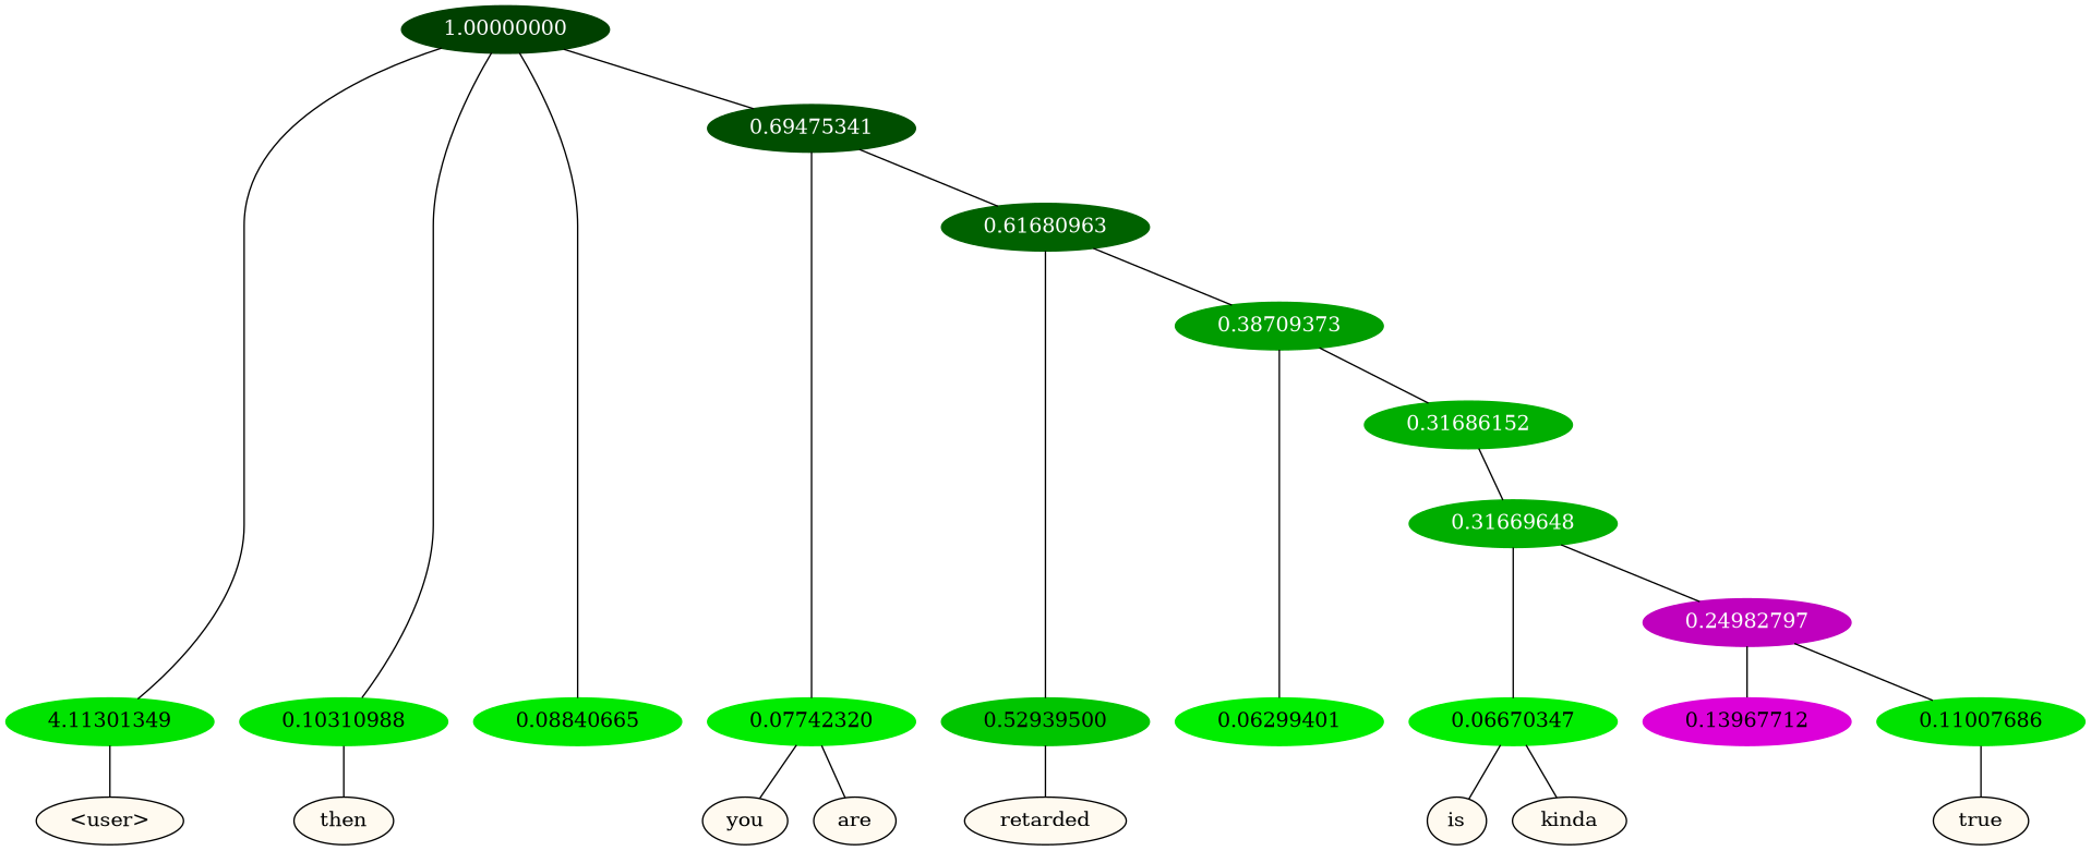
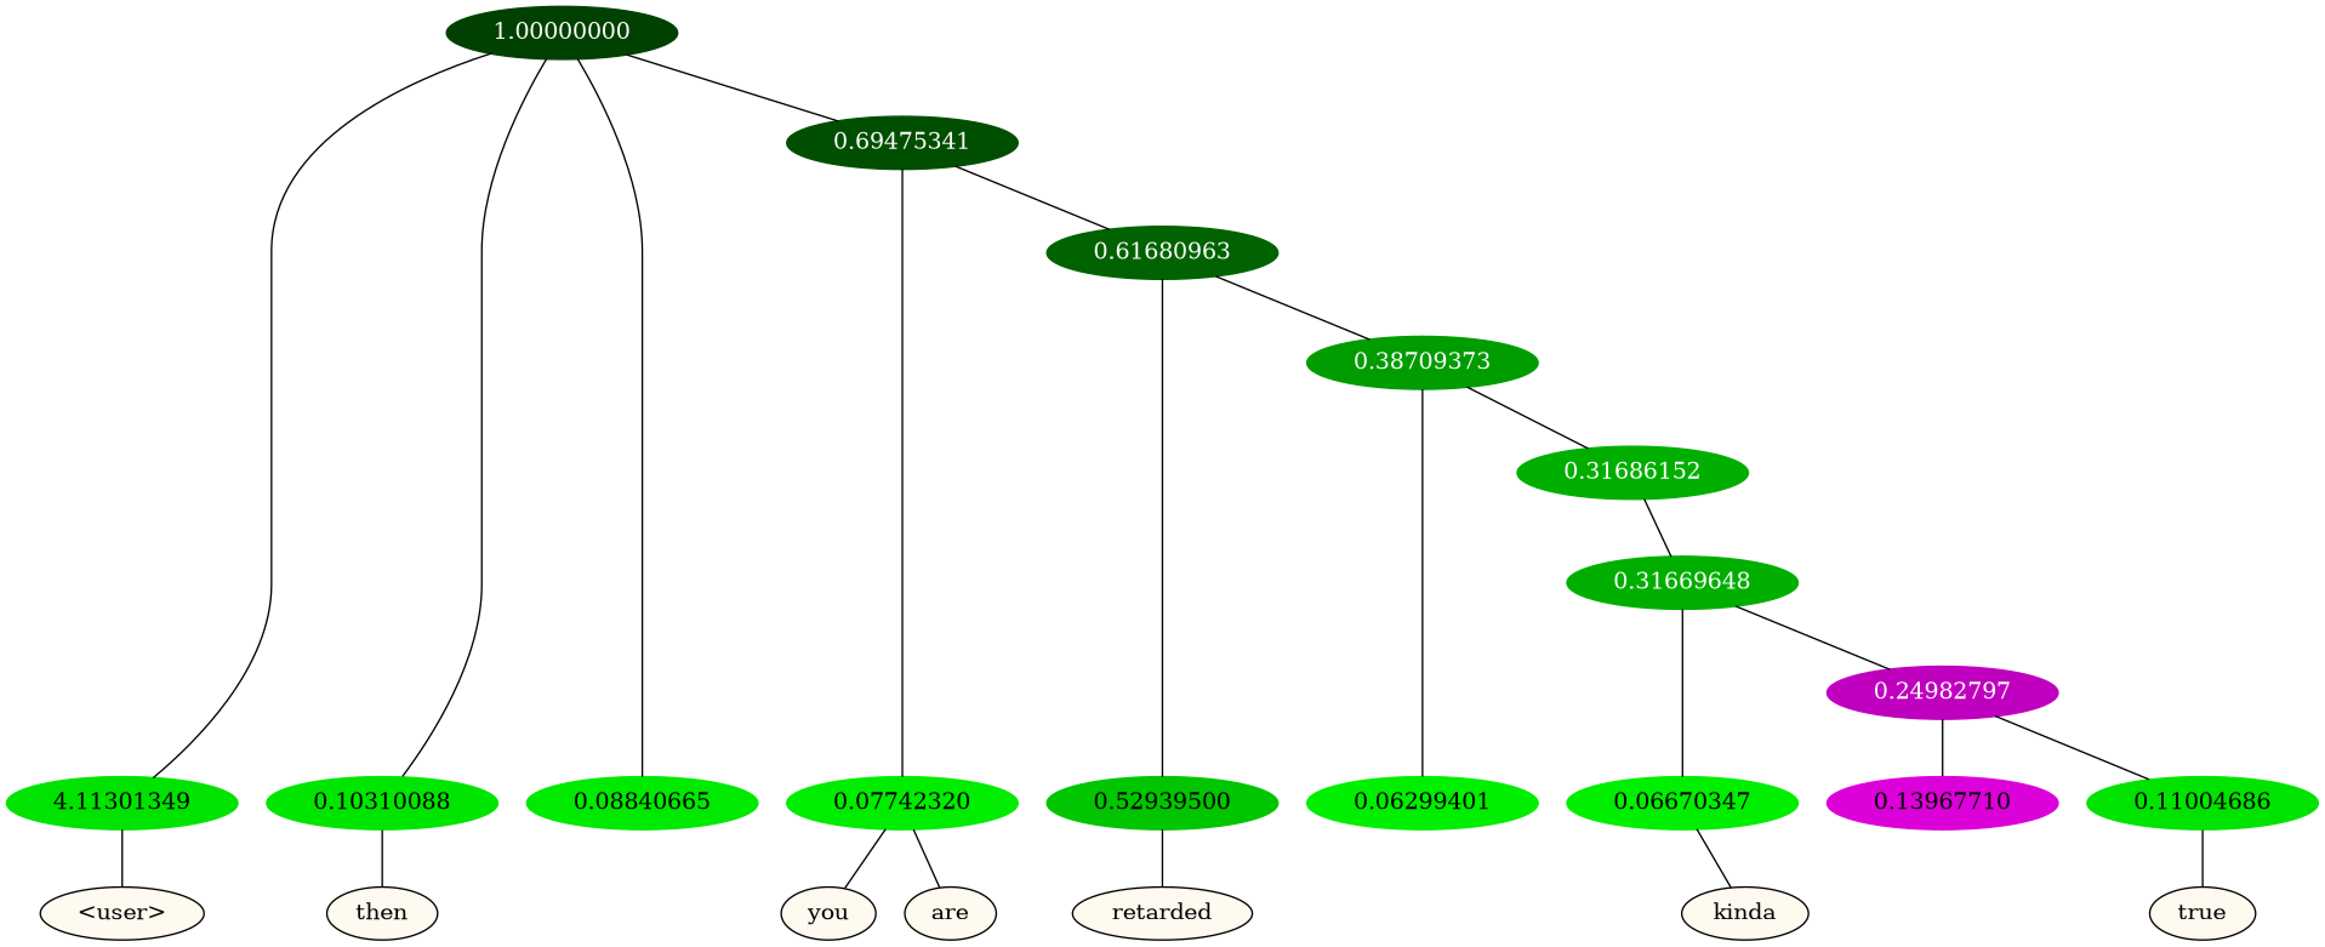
  graph {
    node [color=black format=png nodesep=0.001 ordering=out overlap_scaling=0.01 ranksep=0.001 style=filled fontcolor=black]
    n1 [fillcolor=floralwhite height=0.15 label="\<user\>" style="filled,solid" width=0.15 fontcolor=""]
    n2 [fillcolor=floralwhite height=0.15 label=then style="filled,solid" width=0.15 fontcolor=""]
    n3 [fillcolor=floralwhite height=0.15 label=you style="filled,solid" width=0.15 fontcolor=""]
    n4 [fillcolor=floralwhite height=0.15 label=are style="filled,solid" width=0.15 fontcolor=""]
    n5 [fillcolor=floralwhite height=0.15 label=retarded style="filled,solid" width=0.15 fontcolor=""]
-   n6 [fillcolor=floralwhite height=0.15 label=is style="filled,solid" width=0.15 fontcolor=""]
    n7 [fillcolor=floralwhite height=0.15 label=kinda style="filled,solid" width=0.15 fontcolor=""]
    n8 [fillcolor=floralwhite height=0.15 label=true style="filled,solid" width=0.15 fontcolor=""]
    n9 [color="0.334 1.000 0.887" height=0.15 label=4.11301349 width=0.15]
-   n10 [color="0.334 1.000 0.897" height=0.15 label=0.10310988 width=0.15]
+   n10 [color="0.334 1.000 0.897" height=0.15 label=0.10310088 width=0.15]
    n11 [color="0.334 1.000 0.912" height=0.15 label=0.08840665 width=0.15]
    n12 [color="0.334 1.000 0.923" height=0.15 label=0.07742320 width=0.15]
    n13 [color="0.334 1.000 0.771" height=0.15 label=0.52939500 width=0.15]
    n14 [color="0.334 1.000 0.930" height=0.15 label=0.06299401 width=0.15]
    n15 [color="0.334 1.000 0.933" height=0.15 label=0.06670347 width=0.15]
-   n16 [color="0.835 1.000 0.860" height=0.15 label=0.13967712 width=0.15]
-   n17 [color="0.334 1.000 0.890" height=0.15 label=0.11007686 width=0.15]
+   n16 [color="0.835 1.000 0.860" height=0.15 label=0.13967710 width=0.15]
+   n17 [color="0.334 1.000 0.890" height=0.15 label=0.11004686 width=0.15]
    n18 [color="0.334 1.000 0.250" fontcolor=grey99 height=0.15 label=1.00000000 width=0.15]
    n19 [color="0.334 1.000 0.305" fontcolor=grey99 height=0.15 label=0.69475341 width=0.15]
    n20 [color="0.334 1.000 0.383" fontcolor=grey99 height=0.15 label=0.61680963 width=0.15]
    n21 [color="0.334 1.000 0.613" fontcolor=grey99 height=0.15 label=0.38709373 width=0.15]
    n22 [color="0.334 1.000 0.683" fontcolor=grey99 height=0.15 label=0.31686152 width=0.15]
    n23 [color="0.334 1.000 0.683" fontcolor=grey99 height=0.15 label=0.31669648 width=0.15]
    n24 [color="0.835 1.000 0.750" fontcolor=grey99 height=0.15 label=0.24982797 width=0.15]
    subgraph sub_1 {
      rank=same
      n1
      n2
      n3
      n4
      n5
-     n6
      n7
      n8
    }
    subgraph sub_2 {
      rank=same
      n9
      n10
      n11
      n12
      n13
      n14
      n15
      n16
      n17
    }
    n9 -- n1
    n10 -- n2
    n12 -- n3
    n12 -- n4
    n13 -- n5
-   n15 -- n6
    n15 -- n7
    n17 -- n8
    n18 -- n9
    n18 -- n10
    n18 -- n11
    n18 -- n19
    n19 -- n12
    n19 -- n20
    n20 -- n13
    n20 -- n21
    n21 -- n14
    n21 -- n22
    n22 -- n23
    n23 -- n15
    n23 -- n24
    n24 -- n16
    n24 -- n17
  }
